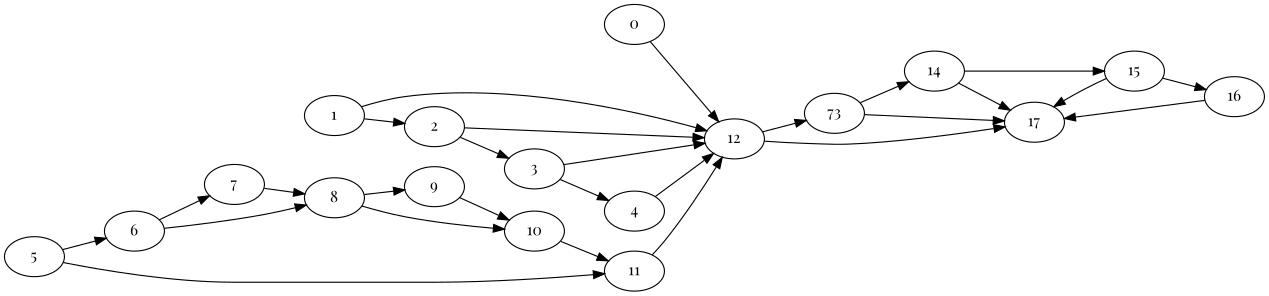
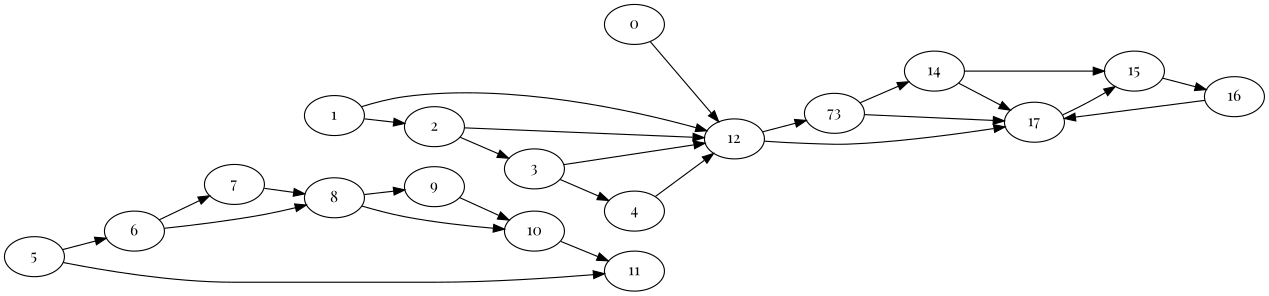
  digraph {
    fontname="Playfair Display"
    rankdir=LR
    node [fontname="Playfair Display"]
    edge [fontname="Playfair Display"]
    0
    12
    1
    2
    n5 [label=73]
    17
    3
    4
    5
    6
    11
    7
    8
    9
    10
    14
    15
    16
    0 -> 12
    12 -> n5
    12 -> 17
    1 -> 12
    1 -> 2
    2 -> 12
    2 -> 3
    n5 -> 17
    n5 -> 14
    3 -> 12
    3 -> 4
    4 -> 12
    5 -> 6
    5 -> 11
    6 -> 7
    6 -> 8
-   11 -> 12
    7 -> 8
    8 -> 9
    8 -> 10
    9 -> 10
    10 -> 11
    14 -> 17
    14 -> 15
-   15 -> 17
+   17 -> 15
    15 -> 16
    16 -> 17
  }
